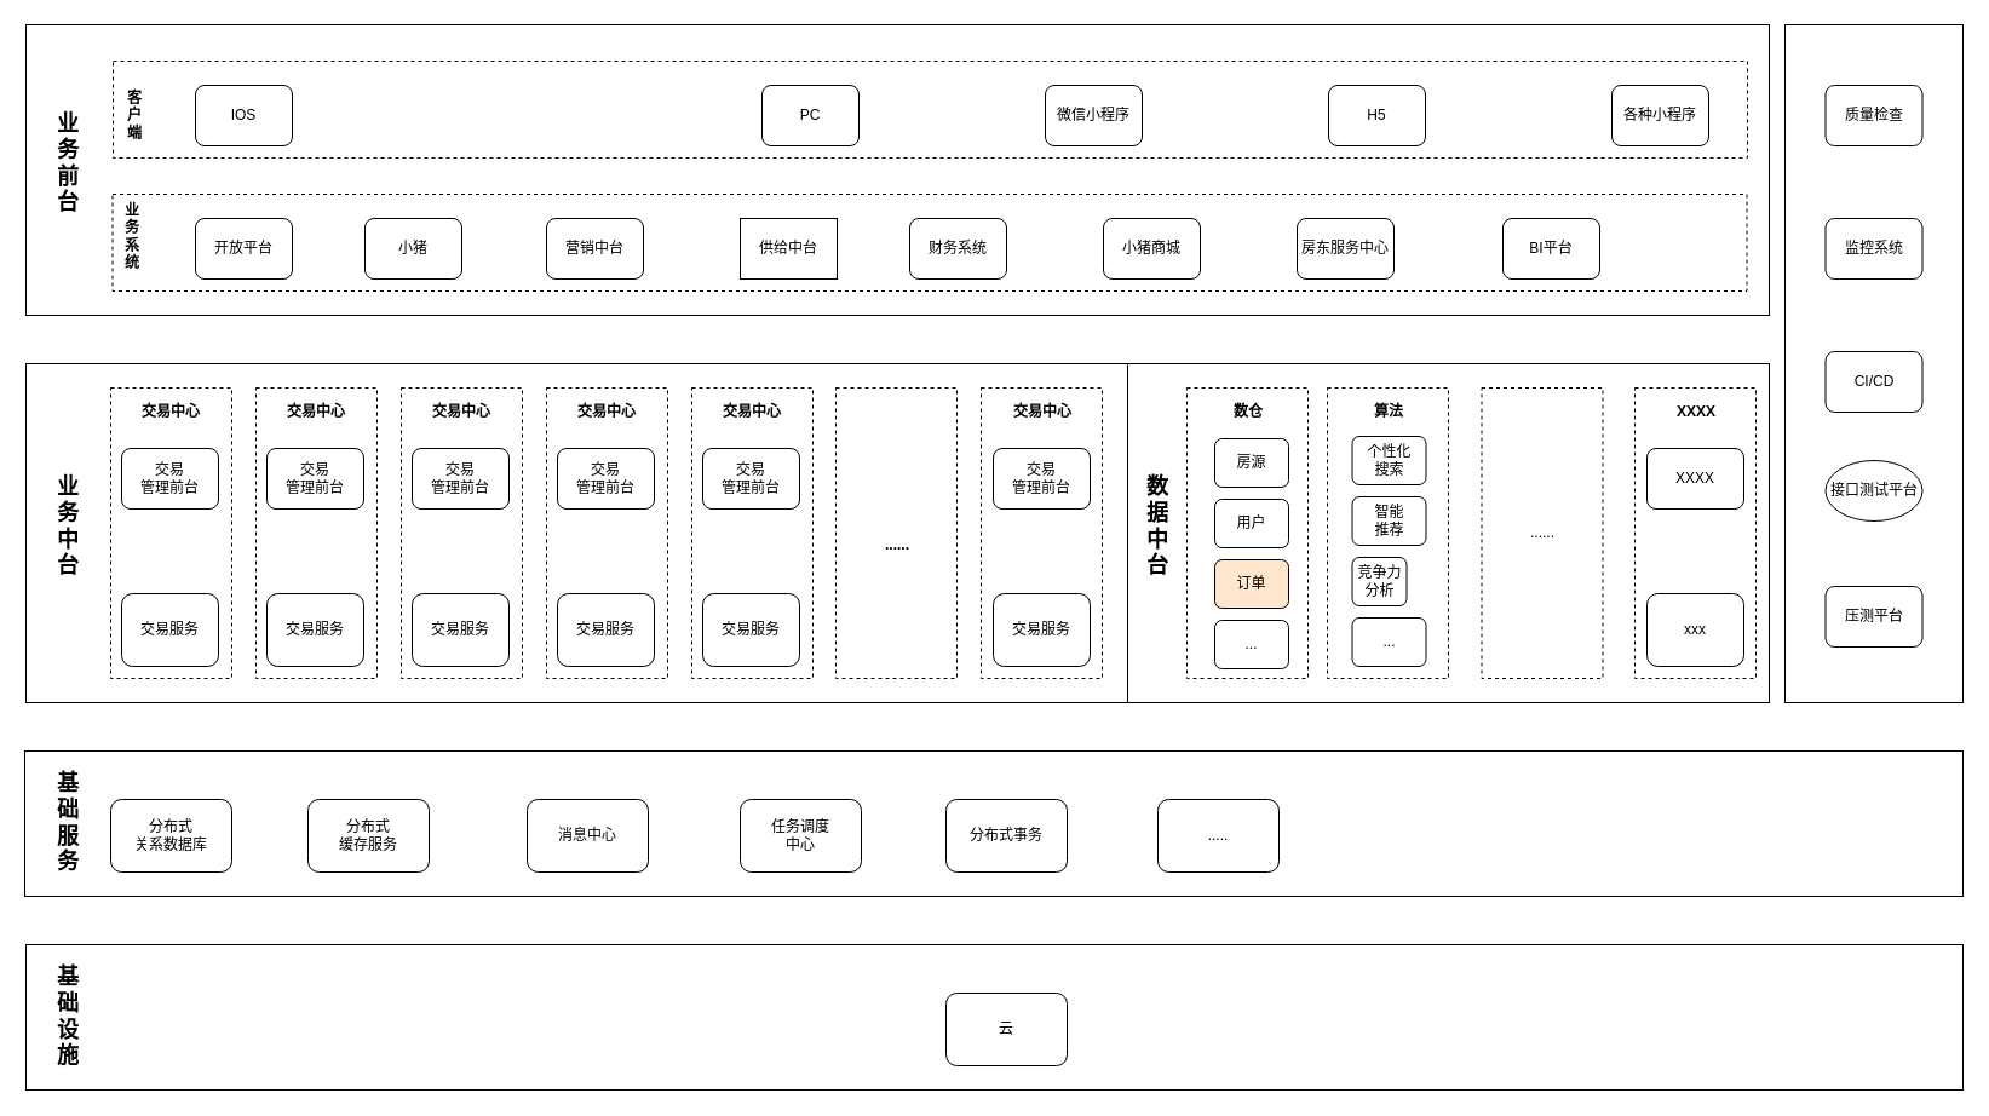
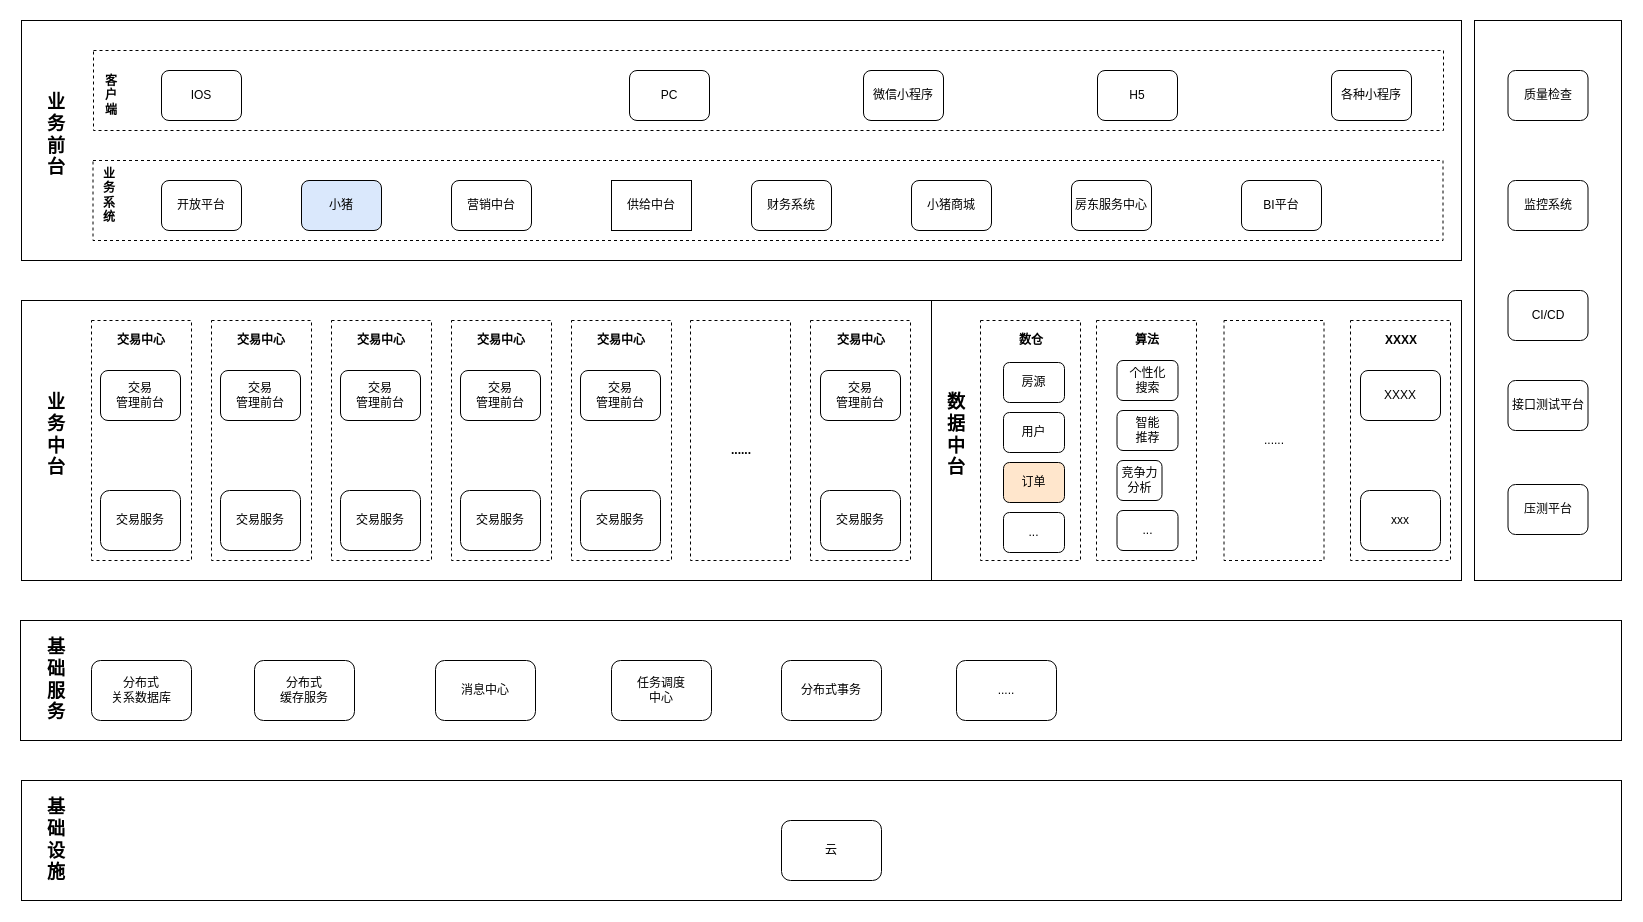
  <mxCell id="0" />
  <mxCell id="1" style="" parent="0" />
  <mxCell id="2" value="" style="rounded=0;whiteSpace=wrap;html=1;" parent="1" vertex="1"><mxGeometry x="21" y="300" width="910" height="280" as="geometry" /></mxCell>
  <mxCell id="3" value="" style="rounded=0;whiteSpace=wrap;html=1;" parent="1" vertex="1"><mxGeometry x="931" y="300" width="530" height="280" as="geometry" /></mxCell>
  <mxCell id="4" value="&lt;b&gt;&lt;font style=&quot;font-size: 18px&quot;&gt;业务中台&lt;/font&gt;&lt;/b&gt;" style="text;html=1;strokeColor=none;fillColor=none;align=center;verticalAlign=middle;whiteSpace=wrap;rounded=0;" parent="1" vertex="1"><mxGeometry x="101" y="400" width="30" height="100" as="geometry" /></mxCell>
  <mxCell id="5" value="&lt;b&gt;&lt;font style=&quot;font-size: 18px&quot;&gt;数据中台&lt;/font&gt;&lt;/b&gt;" style="text;html=1;strokeColor=none;fillColor=none;align=center;verticalAlign=middle;whiteSpace=wrap;rounded=0;" parent="1" vertex="1"><mxGeometry x="741" y="410" width="30" height="100" as="geometry" /></mxCell>
  <mxCell id="6" value="" style="rounded=0;whiteSpace=wrap;html=1;" parent="1" vertex="1"><mxGeometry x="21" y="20" width="1440" height="240" as="geometry" /></mxCell>
  <mxCell id="7" value="&lt;span style=&quot;font-size: 18px&quot;&gt;&lt;b&gt;业务前台&lt;/b&gt;&lt;/span&gt;" style="text;html=1;strokeColor=none;fillColor=none;align=center;verticalAlign=middle;whiteSpace=wrap;rounded=0;" parent="1" vertex="1"><mxGeometry x="41" y="50" width="30" height="170" as="geometry" /></mxCell>
  <mxCell id="8" value="" style="rounded=0;whiteSpace=wrap;html=1;dashed=1;" parent="1" vertex="1"><mxGeometry x="93" y="50" width="1350" height="80" as="geometry" /></mxCell>
  <mxCell id="9" value="" style="rounded=0;whiteSpace=wrap;html=1;dashed=1;" parent="1" vertex="1"><mxGeometry x="92.5" y="160" width="1350" height="80" as="geometry" /></mxCell>
  <mxCell id="10" value="&lt;b&gt;客户端&lt;/b&gt;" style="text;html=1;strokeColor=none;fillColor=none;align=center;verticalAlign=middle;whiteSpace=wrap;rounded=0;" parent="1" vertex="1"><mxGeometry x="101" y="70" width="20" height="50" as="geometry" /></mxCell>
  <mxCell id="11" value="业务中台" parent="0" />
  <mxCell id="12" value="" style="group" parent="11" vertex="1" connectable="0"><mxGeometry x="91" y="320" width="100" height="240" as="geometry" /></mxCell>
  <mxCell id="13" value="" style="rounded=0;whiteSpace=wrap;html=1;dashed=1;" parent="12" vertex="1"><mxGeometry width="100" height="240" as="geometry" /></mxCell>
  <mxCell id="14" value="交易&lt;br&gt;管理前台" style="rounded=1;whiteSpace=wrap;html=1;" parent="12" vertex="1"><mxGeometry x="9" y="50" width="80" height="50" as="geometry" /></mxCell>
  <mxCell id="15" value="交易服务" style="rounded=1;whiteSpace=wrap;html=1;" parent="12" vertex="1"><mxGeometry x="9" y="170" width="80" height="60" as="geometry" /></mxCell>
  <mxCell id="16" value="&lt;b&gt;交易中心&lt;/b&gt;" style="text;html=1;strokeColor=none;fillColor=none;align=center;verticalAlign=middle;whiteSpace=wrap;rounded=0;" parent="12" vertex="1"><mxGeometry x="10" y="10" width="80" height="20" as="geometry" /></mxCell>
  <mxCell id="17" value="" style="group" parent="11" vertex="1" connectable="0"><mxGeometry x="211" y="320" width="100" height="240" as="geometry" /></mxCell>
  <mxCell id="18" value="" style="rounded=0;whiteSpace=wrap;html=1;dashed=1;" parent="17" vertex="1"><mxGeometry width="100" height="240" as="geometry" /></mxCell>
  <mxCell id="19" value="交易&lt;br&gt;管理前台" style="rounded=1;whiteSpace=wrap;html=1;" parent="17" vertex="1"><mxGeometry x="9" y="50" width="80" height="50" as="geometry" /></mxCell>
  <mxCell id="20" value="交易服务" style="rounded=1;whiteSpace=wrap;html=1;" parent="17" vertex="1"><mxGeometry x="9" y="170" width="80" height="60" as="geometry" /></mxCell>
  <mxCell id="21" value="&lt;b&gt;交易中心&lt;/b&gt;" style="text;html=1;strokeColor=none;fillColor=none;align=center;verticalAlign=middle;whiteSpace=wrap;rounded=0;" parent="17" vertex="1"><mxGeometry x="10" y="10" width="80" height="20" as="geometry" /></mxCell>
  <mxCell id="22" value="" style="group" parent="11" vertex="1" connectable="0"><mxGeometry x="331" y="320" width="100" height="240" as="geometry" /></mxCell>
  <mxCell id="23" value="" style="rounded=0;whiteSpace=wrap;html=1;dashed=1;" parent="22" vertex="1"><mxGeometry width="100" height="240" as="geometry" /></mxCell>
  <mxCell id="24" value="交易&lt;br&gt;管理前台" style="rounded=1;whiteSpace=wrap;html=1;" parent="22" vertex="1"><mxGeometry x="9" y="50" width="80" height="50" as="geometry" /></mxCell>
  <mxCell id="25" value="交易服务" style="rounded=1;whiteSpace=wrap;html=1;" parent="22" vertex="1"><mxGeometry x="9" y="170" width="80" height="60" as="geometry" /></mxCell>
  <mxCell id="26" value="&lt;b&gt;交易中心&lt;/b&gt;" style="text;html=1;strokeColor=none;fillColor=none;align=center;verticalAlign=middle;whiteSpace=wrap;rounded=0;" parent="22" vertex="1"><mxGeometry x="10" y="10" width="80" height="20" as="geometry" /></mxCell>
  <mxCell id="27" value="" style="group" parent="11" vertex="1" connectable="0"><mxGeometry x="451" y="320" width="100" height="240" as="geometry" /></mxCell>
  <mxCell id="28" value="" style="rounded=0;whiteSpace=wrap;html=1;dashed=1;" parent="27" vertex="1"><mxGeometry width="100" height="240" as="geometry" /></mxCell>
  <mxCell id="29" value="交易&lt;br&gt;管理前台" style="rounded=1;whiteSpace=wrap;html=1;" parent="27" vertex="1"><mxGeometry x="9" y="50" width="80" height="50" as="geometry" /></mxCell>
  <mxCell id="30" value="交易服务" style="rounded=1;whiteSpace=wrap;html=1;" parent="27" vertex="1"><mxGeometry x="9" y="170" width="80" height="60" as="geometry" /></mxCell>
  <mxCell id="31" value="&lt;b&gt;交易中心&lt;/b&gt;" style="text;html=1;strokeColor=none;fillColor=none;align=center;verticalAlign=middle;whiteSpace=wrap;rounded=0;" parent="27" vertex="1"><mxGeometry x="10" y="10" width="80" height="20" as="geometry" /></mxCell>
  <mxCell id="32" value="" style="group" parent="11" vertex="1" connectable="0"><mxGeometry x="571" y="320" width="100" height="240" as="geometry" /></mxCell>
  <mxCell id="33" value="" style="rounded=0;whiteSpace=wrap;html=1;dashed=1;" parent="32" vertex="1"><mxGeometry width="100" height="240" as="geometry" /></mxCell>
  <mxCell id="34" value="交易&lt;br&gt;管理前台" style="rounded=1;whiteSpace=wrap;html=1;" parent="32" vertex="1"><mxGeometry x="9" y="50" width="80" height="50" as="geometry" /></mxCell>
  <mxCell id="35" value="交易服务" style="rounded=1;whiteSpace=wrap;html=1;" parent="32" vertex="1"><mxGeometry x="9" y="170" width="80" height="60" as="geometry" /></mxCell>
  <mxCell id="36" value="&lt;b&gt;交易中心&lt;/b&gt;" style="text;html=1;strokeColor=none;fillColor=none;align=center;verticalAlign=middle;whiteSpace=wrap;rounded=0;" parent="32" vertex="1"><mxGeometry x="10" y="10" width="80" height="20" as="geometry" /></mxCell>
  <mxCell id="37" value="" style="group" parent="11" vertex="1" connectable="0"><mxGeometry x="691" y="320" width="100" height="240" as="geometry" /></mxCell>
  <mxCell id="38" value="" style="rounded=0;whiteSpace=wrap;html=1;dashed=1;" parent="37" vertex="1"><mxGeometry x="-1" width="100" height="240" as="geometry" /></mxCell>
  <mxCell id="39" value="&lt;b&gt;......&lt;/b&gt;" style="text;html=1;strokeColor=none;fillColor=none;align=center;verticalAlign=middle;whiteSpace=wrap;rounded=0;" parent="37" vertex="1"><mxGeometry x="9.5" y="120" width="80" height="20" as="geometry" /></mxCell>
  <mxCell id="40" value="" style="group" parent="11" vertex="1" connectable="0"><mxGeometry x="811" y="320" width="100" height="240" as="geometry" /></mxCell>
  <mxCell id="41" value="" style="rounded=0;whiteSpace=wrap;html=1;dashed=1;" parent="40" vertex="1"><mxGeometry x="-1" width="100" height="240" as="geometry" /></mxCell>
  <mxCell id="42" value="交易&lt;br&gt;管理前台" style="rounded=1;whiteSpace=wrap;html=1;" parent="40" vertex="1"><mxGeometry x="9" y="50" width="80" height="50" as="geometry" /></mxCell>
  <mxCell id="43" value="交易服务" style="rounded=1;whiteSpace=wrap;html=1;" parent="40" vertex="1"><mxGeometry x="9" y="170" width="80" height="60" as="geometry" /></mxCell>
  <mxCell id="44" value="&lt;b&gt;交易中心&lt;/b&gt;" style="text;html=1;strokeColor=none;fillColor=none;align=center;verticalAlign=middle;whiteSpace=wrap;rounded=0;" parent="40" vertex="1"><mxGeometry x="10" y="10" width="80" height="20" as="geometry" /></mxCell>
  <mxCell id="45" value="&lt;font style=&quot;font-size: 18px&quot;&gt;&lt;b&gt;业务中台&lt;/b&gt;&lt;/font&gt;" style="text;html=1;strokeColor=none;fillColor=none;align=center;verticalAlign=middle;whiteSpace=wrap;rounded=0;" parent="11" vertex="1"><mxGeometry x="41" y="350" width="30" height="170" as="geometry" /></mxCell>
  <mxCell id="46" value="&lt;font style=&quot;font-size: 18px&quot;&gt;&lt;b&gt;数据中台&lt;/b&gt;&lt;/font&gt;" style="text;html=1;strokeColor=none;fillColor=none;align=center;verticalAlign=middle;whiteSpace=wrap;rounded=0;" parent="11" vertex="1"><mxGeometry x="941" y="350" width="30" height="170" as="geometry" /></mxCell>
  <mxCell id="47" value="&lt;b&gt;业务系统&lt;/b&gt;" style="text;html=1;strokeColor=none;fillColor=none;align=center;verticalAlign=middle;whiteSpace=wrap;rounded=0;" parent="11" vertex="1"><mxGeometry x="99" y="170" width="20" height="50" as="geometry" /></mxCell>
  <mxCell id="48" value="" style="rounded=0;whiteSpace=wrap;html=1;" parent="11" vertex="1"><mxGeometry x="1474" y="20" width="147" height="560" as="geometry" /></mxCell>
  <mxCell id="49" value="" style="rounded=0;whiteSpace=wrap;html=1;" parent="11" vertex="1"><mxGeometry x="20" y="620" width="1601" height="120" as="geometry" /></mxCell>
  <mxCell id="50" value="" style="rounded=0;whiteSpace=wrap;html=1;" parent="11" vertex="1"><mxGeometry x="21" y="780" width="1600" height="120" as="geometry" /></mxCell>
  <mxCell id="51" value="&lt;span style=&quot;font-size: 18px&quot;&gt;&lt;b&gt;基础服务&lt;/b&gt;&lt;/span&gt;" style="text;html=1;strokeColor=none;fillColor=none;align=center;verticalAlign=middle;whiteSpace=wrap;rounded=0;" parent="11" vertex="1"><mxGeometry x="41" y="632.5" width="30" height="95" as="geometry" /></mxCell>
  <mxCell id="52" value="&lt;span style=&quot;font-size: 18px&quot;&gt;&lt;b&gt;基础设施&lt;/b&gt;&lt;/span&gt;" style="text;html=1;strokeColor=none;fillColor=none;align=center;verticalAlign=middle;whiteSpace=wrap;rounded=0;" parent="11" vertex="1"><mxGeometry x="41" y="792.5" width="30" height="95" as="geometry" /></mxCell>
  <mxCell id="53" value="IOS" style="rounded=1;whiteSpace=wrap;html=1;" parent="11" vertex="1"><mxGeometry x="161" y="70" width="80" height="50" as="geometry" /></mxCell>
  <mxCell id="54" value="H5" style="rounded=1;whiteSpace=wrap;html=1;" parent="11" vertex="1"><mxGeometry x="1097" y="70" width="80" height="50" as="geometry" /></mxCell>
  <mxCell id="55" value="PC" style="rounded=1;whiteSpace=wrap;html=1;" parent="11" vertex="1"><mxGeometry x="629" y="70" width="80" height="50" as="geometry" /></mxCell>
  <mxCell id="56" value="微信小程序" style="rounded=1;whiteSpace=wrap;html=1;" parent="11" vertex="1"><mxGeometry x="863" y="70" width="80" height="50" as="geometry" /></mxCell>
  <mxCell id="57" value="各种小程序" style="rounded=1;whiteSpace=wrap;html=1;" parent="11" vertex="1"><mxGeometry x="1331" y="70" width="80" height="50" as="geometry" /></mxCell>
  <mxCell id="58" value="开放平台" style="rounded=1;whiteSpace=wrap;html=1;" parent="11" vertex="1"><mxGeometry x="161" y="180" width="80" height="50" as="geometry" /></mxCell>
- <mxCell id="59" value="小猪" style="rounded=1;whiteSpace=wrap;html=1;" parent="11" vertex="1"><mxGeometry x="301" y="180" width="80" height="50" as="geometry" /></mxCell>
+ <mxCell id="59" value="小猪" style="rounded=1;whiteSpace=wrap;html=1;fillColor=#dae8fc;" parent="11" vertex="1"><mxGeometry x="301" y="180" width="80" height="50" as="geometry" /></mxCell>
  <mxCell id="60" value="营销中台" style="rounded=1;whiteSpace=wrap;html=1;" parent="11" vertex="1"><mxGeometry x="451" y="180" width="80" height="50" as="geometry" /></mxCell>
  <mxCell id="61" value="供给中台" style="whiteSpace=wrap;html=1;rounded=0;" parent="11" vertex="1"><mxGeometry x="611" y="180" width="80" height="50" as="geometry" /></mxCell>
  <mxCell id="62" value="财务系统" style="rounded=1;whiteSpace=wrap;html=1;" parent="11" vertex="1"><mxGeometry x="751" y="180" width="80" height="50" as="geometry" /></mxCell>
  <mxCell id="63" value="小猪商城" style="rounded=1;whiteSpace=wrap;html=1;" parent="11" vertex="1"><mxGeometry x="911" y="180" width="80" height="50" as="geometry" /></mxCell>
  <mxCell id="64" value="BI平台" style="rounded=1;whiteSpace=wrap;html=1;" parent="11" vertex="1"><mxGeometry x="1241" y="180" width="80" height="50" as="geometry" /></mxCell>
  <mxCell id="65" value="房东服务中心" style="rounded=1;whiteSpace=wrap;html=1;" parent="11" vertex="1"><mxGeometry x="1071" y="180" width="80" height="50" as="geometry" /></mxCell>
  <mxCell id="66" value="分布式&lt;br&gt;关系数据库" style="rounded=1;whiteSpace=wrap;html=1;" parent="11" vertex="1"><mxGeometry x="91" y="660" width="100" height="60" as="geometry" /></mxCell>
  <mxCell id="67" value="分布式&lt;br&gt;缓存服务" style="rounded=1;whiteSpace=wrap;html=1;" parent="11" vertex="1"><mxGeometry x="254" y="660" width="100" height="60" as="geometry" /></mxCell>
  <mxCell id="68" value="消息中心" style="rounded=1;whiteSpace=wrap;html=1;" parent="11" vertex="1"><mxGeometry x="435" y="660" width="100" height="60" as="geometry" /></mxCell>
  <mxCell id="69" value="任务调度&lt;br&gt;中心" style="rounded=1;whiteSpace=wrap;html=1;" parent="11" vertex="1"><mxGeometry x="611" y="660" width="100" height="60" as="geometry" /></mxCell>
  <mxCell id="70" value="分布式事务" style="rounded=1;whiteSpace=wrap;html=1;" parent="11" vertex="1"><mxGeometry x="781" y="660" width="100" height="60" as="geometry" /></mxCell>
  <mxCell id="71" value="....." style="rounded=1;whiteSpace=wrap;html=1;" parent="11" vertex="1"><mxGeometry x="956" y="660" width="100" height="60" as="geometry" /></mxCell>
  <mxCell id="72" value="云" style="rounded=1;whiteSpace=wrap;html=1;" parent="11" vertex="1"><mxGeometry x="781" y="820" width="100" height="60" as="geometry" /></mxCell>
  <mxCell id="73" value="压测平台" style="rounded=1;whiteSpace=wrap;html=1;" parent="11" vertex="1"><mxGeometry x="1507.5" y="484" width="80" height="50" as="geometry" /></mxCell>
- <mxCell id="74" value="接口测试平台" style="ellipse;whiteSpace=wrap;html=1;" parent="11" vertex="1"><mxGeometry x="1507.5" y="380" width="80" height="50" as="geometry" /></mxCell>
+ <mxCell id="74" value="接口测试平台" style="rounded=1;whiteSpace=wrap;html=1;" parent="11" vertex="1"><mxGeometry x="1507.5" y="380" width="80" height="50" as="geometry" /></mxCell>
  <mxCell id="75" value="CI/CD" style="rounded=1;whiteSpace=wrap;html=1;" parent="11" vertex="1"><mxGeometry x="1507.5" y="290" width="80" height="50" as="geometry" /></mxCell>
  <mxCell id="76" value="监控系统" style="rounded=1;whiteSpace=wrap;html=1;" parent="11" vertex="1"><mxGeometry x="1507.5" y="180" width="80" height="50" as="geometry" /></mxCell>
  <mxCell id="77" value="质量检查" style="rounded=1;whiteSpace=wrap;html=1;" parent="11" vertex="1"><mxGeometry x="1507.5" y="70" width="80" height="50" as="geometry" /></mxCell>
  <mxCell id="78" value="" style="group" parent="11" vertex="1" connectable="0"><mxGeometry x="981" y="320" width="100" height="240" as="geometry" /></mxCell>
  <mxCell id="79" value="" style="rounded=0;whiteSpace=wrap;html=1;dashed=1;" parent="78" vertex="1"><mxGeometry x="-1" width="100" height="240" as="geometry" /></mxCell>
  <mxCell id="80" value="房源" style="rounded=1;whiteSpace=wrap;html=1;" parent="78" vertex="1"><mxGeometry x="22" y="42" width="61" height="40" as="geometry" /></mxCell>
  <mxCell id="81" value="&lt;b&gt;数仓&lt;/b&gt;" style="text;html=1;strokeColor=none;fillColor=none;align=center;verticalAlign=middle;whiteSpace=wrap;rounded=0;" parent="78" vertex="1"><mxGeometry x="10" y="10" width="80" height="20" as="geometry" /></mxCell>
  <mxCell id="82" value="用户" style="rounded=1;whiteSpace=wrap;html=1;" parent="78" vertex="1"><mxGeometry x="22" y="92" width="61" height="40" as="geometry" /></mxCell>
  <mxCell id="83" value="订单" style="rounded=1;whiteSpace=wrap;html=1;fillColor=#ffe6cc;" parent="78" vertex="1"><mxGeometry x="22" y="142" width="61" height="40" as="geometry" /></mxCell>
  <mxCell id="84" value="..." style="rounded=1;whiteSpace=wrap;html=1;" parent="78" vertex="1"><mxGeometry x="22" y="192" width="61" height="40" as="geometry" /></mxCell>
  <mxCell id="85" value="" style="group" parent="11" vertex="1" connectable="0"><mxGeometry x="1097" y="320" width="100" height="240" as="geometry" /></mxCell>
  <mxCell id="86" value="" style="rounded=0;whiteSpace=wrap;html=1;dashed=1;" parent="85" vertex="1"><mxGeometry x="-1" width="100" height="240" as="geometry" /></mxCell>
  <mxCell id="87" value="&lt;b&gt;算法&lt;/b&gt;" style="text;html=1;strokeColor=none;fillColor=none;align=center;verticalAlign=middle;whiteSpace=wrap;rounded=0;" parent="85" vertex="1"><mxGeometry x="10" y="10" width="80" height="20" as="geometry" /></mxCell>
  <mxCell id="88" value="个性化&lt;br&gt;搜索" style="rounded=1;whiteSpace=wrap;html=1;" parent="85" vertex="1"><mxGeometry x="19.5" y="40" width="61" height="40" as="geometry" /></mxCell>
  <mxCell id="89" value="智能&lt;br&gt;推荐" style="rounded=1;whiteSpace=wrap;html=1;" parent="85" vertex="1"><mxGeometry x="19.5" y="90" width="61" height="40" as="geometry" /></mxCell>
  <mxCell id="90" value="竞争力&lt;br&gt;分析" style="rounded=1;whiteSpace=wrap;html=1;" parent="85" vertex="1"><mxGeometry x="19.5" y="140" width="45" height="40" as="geometry" /></mxCell>
  <mxCell id="91" value="..." style="rounded=1;whiteSpace=wrap;html=1;" parent="85" vertex="1"><mxGeometry x="19.5" y="190" width="61" height="40" as="geometry" /></mxCell>
  <mxCell id="92" value="" style="group" parent="11" vertex="1" connectable="0"><mxGeometry x="1351" y="320" width="100" height="240" as="geometry" /></mxCell>
  <mxCell id="93" value="" style="rounded=0;whiteSpace=wrap;html=1;dashed=1;" parent="92" vertex="1"><mxGeometry x="-1" width="100" height="240" as="geometry" /></mxCell>
  <mxCell id="94" value="XXXX" style="rounded=1;whiteSpace=wrap;html=1;" parent="92" vertex="1"><mxGeometry x="9" y="50" width="80" height="50" as="geometry" /></mxCell>
  <mxCell id="95" value="xxx" style="rounded=1;whiteSpace=wrap;html=1;" parent="92" vertex="1"><mxGeometry x="9" y="170" width="80" height="60" as="geometry" /></mxCell>
  <mxCell id="96" value="&lt;b&gt;XXXX&lt;/b&gt;" style="text;html=1;strokeColor=none;fillColor=none;align=center;verticalAlign=middle;whiteSpace=wrap;rounded=0;" parent="92" vertex="1"><mxGeometry x="10" y="10" width="80" height="20" as="geometry" /></mxCell>
  <mxCell id="97" value="......" style="rounded=0;whiteSpace=wrap;html=1;dashed=1;" parent="11" vertex="1"><mxGeometry x="1223.5" y="320" width="100" height="240" as="geometry" /></mxCell>
